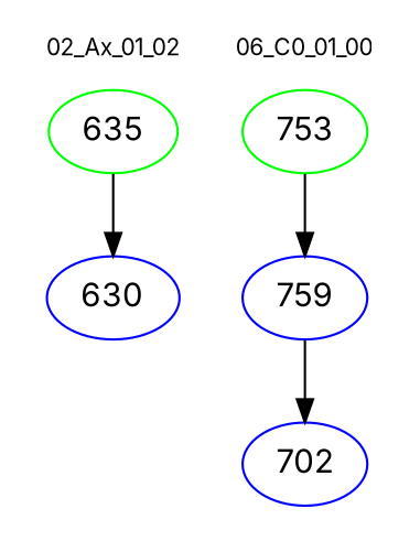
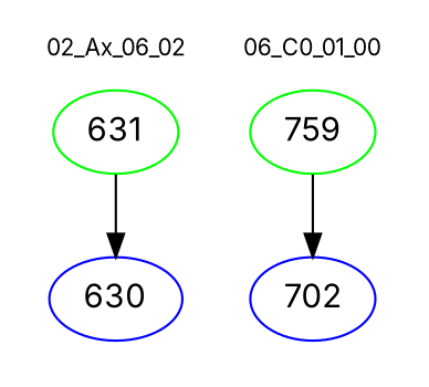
  digraph {
    fontname=Inter
    node [color=blue fontname=Inter]
    edge [color=black fontname=Inter]
-   n1 [color=green label=635]
+   n1 [color=green label=631]
    n2 [label=630]
-   n3 [color=green label=753]
-   n4 [label=759]
+   n4 [color=green label=759]
    n5 [label=702]
    subgraph cluster_1 {
      color=white
      fontsize=10
-     label="02_Ax_01_02"
+     label="02_Ax_06_02"
      n1
      n2
    }
    subgraph cluster_2 {
      color=white
      fontsize=10
      label="06_C0_01_00"
-     n3
      n4
      n5
    }
    n1 -> n2
-   n3 -> n4
    n4 -> n5
  }
